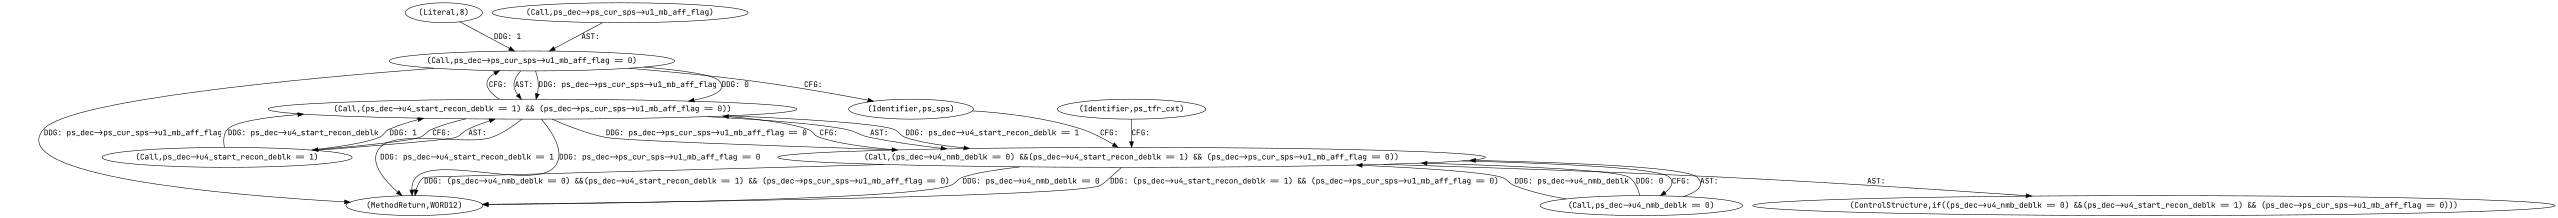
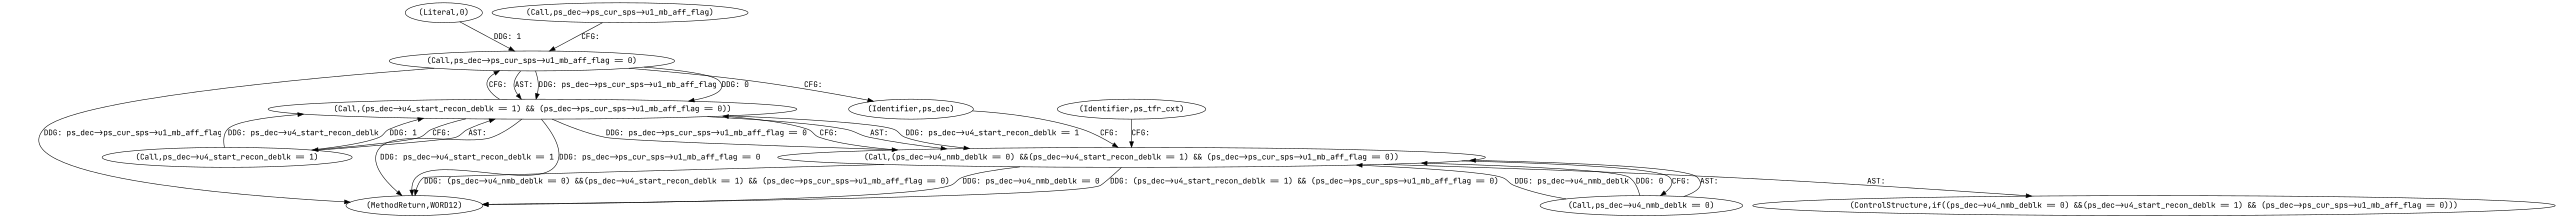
  digraph {
    fontname="JetBrains Mono"
    node [fontname="JetBrains Mono"]
    edge [fontname="JetBrains Mono"]
    n1 [label="(Call,ps_dec->ps_cur_sps->u1_mb_aff_flag == 0)"]
    n2 [label="(Call,(ps_dec->u4_start_recon_deblk == 1) && (ps_dec->ps_cur_sps->u1_mb_aff_flag == 0))"]
    n3 [label="(MethodReturn,WORD12)"]
-   n4 [label="(Identifier,ps_sps)"]
+   n4 [label="(Identifier,ps_dec)"]
    n5 [label="(Call,(ps_dec->u4_nmb_deblk == 0) &&(ps_dec->u4_start_recon_deblk == 1) && (ps_dec->ps_cur_sps->u1_mb_aff_flag == 0))"]
    n6 [label="(Call,ps_dec->u4_start_recon_deblk == 1)"]
-   n7 [label="(Literal,8)"]
+   n7 [label="(Literal,0)"]
    n8 [label="(ControlStructure,if((ps_dec->u4_nmb_deblk == 0) &&(ps_dec->u4_start_recon_deblk == 1) && (ps_dec->ps_cur_sps->u1_mb_aff_flag == 0)))"]
    n9 [label="(Call,ps_dec->u4_nmb_deblk == 0)"]
    n10 [label="(Call,ps_dec->ps_cur_sps->u1_mb_aff_flag)"]
    n11 [label="(Identifier,ps_tfr_cxt)"]
    n1 -> n2 [label="AST: "]
    n1 -> n2 [label="DDG: ps_dec->ps_cur_sps->u1_mb_aff_flag"]
    n1 -> n2 [label="DDG: 0"]
    n1 -> n3 [label="DDG: ps_dec->ps_cur_sps->u1_mb_aff_flag"]
    n1 -> n4 [label="CFG: "]
    n2 -> n1 [label="CFG: "]
    n2 -> n3 [label="DDG: ps_dec->u4_start_recon_deblk == 1"]
    n2 -> n3 [label="DDG: ps_dec->ps_cur_sps->u1_mb_aff_flag == 0"]
    n2 -> n5 [label="AST: "]
    n2 -> n5 [label="DDG: ps_dec->u4_start_recon_deblk == 1"]
    n2 -> n5 [label="DDG: ps_dec->ps_cur_sps->u1_mb_aff_flag == 0"]
    n2 -> n6 [label="CFG: "]
    n4 -> n5 [label="CFG: "]
    n5 -> n2 [label="CFG: "]
    n5 -> n3 [label="DDG: (ps_dec->u4_nmb_deblk == 0) &&(ps_dec->u4_start_recon_deblk == 1) && (ps_dec->ps_cur_sps->u1_mb_aff_flag == 0)"]
    n5 -> n3 [label="DDG: ps_dec->u4_nmb_deblk == 0"]
    n5 -> n3 [label="DDG: (ps_dec->u4_start_recon_deblk == 1) && (ps_dec->ps_cur_sps->u1_mb_aff_flag == 0)"]
    n5 -> n8 [label="AST: "]
    n5 -> n9 [label="CFG: "]
    n6 -> n2 [label="AST: "]
    n6 -> n2 [label="DDG: ps_dec->u4_start_recon_deblk"]
    n6 -> n2 [label="DDG: 1"]
    n7 -> n1 [label="DDG: 1"]
    n9 -> n5 [label="AST: "]
    n9 -> n5 [label="DDG: ps_dec->u4_nmb_deblk"]
    n9 -> n5 [label="DDG: 0"]
-   n10 -> n1 [label="AST: "]
+   n10 -> n1 [label="CFG: "]
    n11 -> n5 [label="CFG: "]
  }
